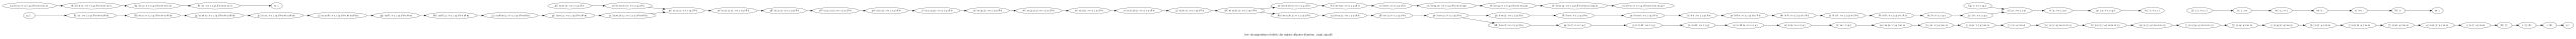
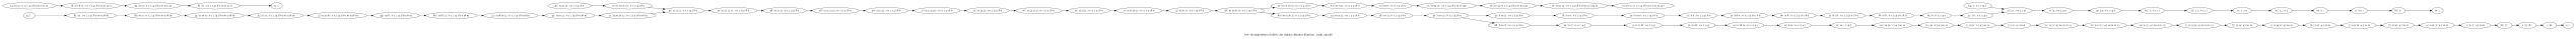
  digraph {
    fontname="Playfair Display"
    label="Tree-decomposition of width 3 for register allocator (function _tcpip_uipcall)"
    rankdir=LR
    node [fontname="Playfair Display"]
    edge [fontname="Playfair Display"]
    n1 [label="0 | : "]
    n2 [label="1 | 38 : "]
    n3 [label="2 | 37 38 : "]
    n4 [label="3 | 31 37 : 4 5 20 21 "]
    n5 [label="78 | 37 : "]
    n6 [label="4 | 31 36 37 : 4 5 20 21 "]
    n7 [label="5 | 31 35 36 : 4 5 20 21 "]
    n8 [label="77 | 31 36 : 4 5 20 21 "]
    n9 [label="6 | 31 34 35 : 4 5 20 21 "]
    n10 [label="76 | 31 35 : 4 5 20 21 "]
    n11 [label="7 | 31 33 34 : 4 5 20 21 22 23 "]
    n12 [label="75 | 31 34 : 4 5 20 21 "]
    n13 [label="8 | 31 32 33 : 4 5 20 21 22 23 "]
    n14 [label="74 | 31 33 : 4 5 20 21 22 23 "]
    n15 [label="9 | 30 31 : 2 3 4 5 20 21 "]
    n16 [label="73 | 31 : 4 5 20 21 "]
    n17 [label="79 | 31 33 : 4 5 20 21 22 23 "]
    n18 [label="10 | 29 30 : 2 3 4 5 20 21 "]
    n19 [label="72 | 30 : 2 3 4 5 20 21 "]
    n20 [label="11 | 6 29 : 0 1 2 3 4 5 "]
    n21 [label="71 | 29 : 2 3 4 5 "]
    n22 [label="12 | 6 28 29 : 0 1 2 3 4 5 "]
    n23 [label="13 | 6 27 28 : 0 1 2 3 4 5 "]
    n24 [label="70 | 6 28 : 0 1 2 3 4 5 "]
    n25 [label="14 | 10 15 27 : 0 1 2 3 4 5 8 9 "]
    n26 [label="58 | 10 27 : 0 1 2 3 4 5 8 9 "]
    n27 [label="40 | 6 10 27 : 0 1 2 3 4 5 8 9 "]
    n28 [label="15 | 15 25 26 27 : 0 1 2 3 4 5 8 9 "]
    n29 [label="52 | 15 26 27 : 0 1 2 3 4 5 8 9 "]
    n30 [label="38 | 10 15 26 27 : 0 1 2 3 4 5 8 9 "]
    n31 [label="16 | 15 24 25 27 : 0 1 2 3 4 5 8 9 "]
    n32 [label="51 | 15 25 27 : 0 1 2 3 4 5 8 9 "]
    n33 [label="17 | 15 23 24 27 : 0 1 2 3 4 5 8 9 "]
    n34 [label="50 | 15 24 27 : 0 1 2 3 4 5 8 9 "]
    n35 [label="18 | 15 22 23 27 : 0 1 2 3 4 5 8 9 "]
    n36 [label="49 | 15 23 27 : 0 1 2 3 4 5 8 9 "]
    n37 [label="19 | 15 21 22 27 : 0 1 2 3 4 5 8 9 "]
    n38 [label="48 | 15 22 27 : 0 1 2 3 4 5 8 9 "]
    n39 [label="20 | 15 20 21 22 : 0 1 2 3 4 5 8 9 "]
    n40 [label="47 | 15 21 22 : 0 1 2 3 4 5 8 9 "]
    n41 [label="21 | 15 19 20 22 : 0 1 2 3 4 5 8 9 18 19 "]
    n42 [label="46 | 15 20 22 : 0 1 2 3 4 5 8 9 "]
    n43 [label="22 | 15 18 19 22 : 0 1 2 3 4 5 8 9 18 19 "]
    n44 [label="45 | 15 19 22 : 0 1 2 3 4 5 8 9 18 19 "]
    n45 [label="23 | 15 17 18 : 0 1 2 3 4 5 8 9 16 17 18 19 "]
    n46 [label="44 | 15 18 : 0 1 2 3 4 5 8 9 18 19 "]
    n47 [label="80 | 15 18 22 : 0 1 2 3 4 5 8 9 18 19 "]
    n48 [label="24 | 15 16 17 : 0 1 2 3 4 5 8 9 16 17 18 19 "]
    n49 [label="43 | 15 17 : 0 1 2 3 4 5 8 9 16 17 18 19 "]
    n50 [label="25 | 10 14 15 : 0 1 2 3 4 5 8 9 10 11 14 15 "]
    n51 [label="56 | 10 14 : 0 1 2 3 4 5 8 9 10 11 14 15 "]
    n52 [label="26 | 10 13 14 : 0 1 2 3 4 5 8 9 10 11 12 13 14 15 "]
    n53 [label="55 | 10 13 : 0 1 2 3 4 5 8 9 10 11 12 13 14 15 "]
    n54 [label="54 | 10 12 : 0 1 2 3 4 5 8 9 10 11 12 13 "]
    n55 [label="28 | 10 11 12 : 0 1 2 3 4 5 8 9 10 11 12 13 "]
    n56 [label="84 | 11 12 : 0 1 2 3 4 5 8 9 10 11 12 13 "]
    n57 [label="85 | 12 : 0 1 2 3 4 5 8 9 10 11 12 13 "]
    n58 [label="29 | 6 9 10 : 0 1 2 3 4 5 8 9 "]
    n59 [label="67 | 6 9 : 0 1 2 3 4 5 8 9 "]
    n60 [label="30 | 6 8 9 : 0 1 2 3 4 5 6 7 8 9 "]
    n61 [label="66 | 6 8 : 0 1 2 3 4 5 6 7 8 9 "]
    n62 [label="31 | 6 7 8 : 0 1 2 3 4 5 6 7 8 9 "]
    n63 [label="86 | 6 8 : 0 1 2 3 4 5 6 7 8 9 "]
    n64 [label="65 | 6 : 0 1 2 3 4 5 "]
    n65 [label="32 | 5 6 : 0 1 2 3 4 5 "]
    n66 [label="33 | 4 5 : 0 1 2 3 4 5 "]
    n67 [label="64 | 5 : 0 1 2 3 4 5 "]
    n68 [label="63 | 4 : 0 1 2 3 4 5 "]
    n69 [label="34 | 3 4 : 0 1 2 3 4 5 "]
    n70 [label="62 | 3 : 0 1 2 3 "]
    n71 [label="35 | 2 3 : 0 1 2 3 "]
    n72 [label="61 | 2 : 0 1 "]
    n73 [label="36 | 1 2 : 0 1 "]
    n74 [label="60 | 1 : "]
    n75 [label="37 | 0 1 : "]
    n76 [label="87 | 1 : "]
    n77 [label="59 | : "]
    n78 [label="39 | 10 15 26 27 : 0 1 2 3 4 5 8 9 "]
    n79 [label="89 | 10 15 26 27 : 0 1 2 3 4 5 8 9 "]
    n80 [label="83 | 10 15 27 : 0 1 2 3 4 5 8 9 "]
    n81 [label="57 | 10 15 : 0 1 2 3 4 5 8 9 "]
    n82 [label="41 | 6 10 27 : 0 1 2 3 4 5 8 9 "]
    n83 [label="88 | 6 10 27 : 0 1 2 3 4 5 8 9 "]
    n84 [label="68 | 6 10 : 0 1 2 3 4 5 8 9 "]
    n85 [label="69 | 6 27 : 0 1 2 3 4 5 "]
    n86 [label="42 | : "]
    n87 [label="82 | 17 : 0 1 2 3 4 5 8 9 16 17 18 19 "]
    n88 [label="81 | 16 17 : 0 1 2 3 4 5 8 9 16 17 18 19 "]
    n89 [label="53 | : "]
    n2 -> n1
    n3 -> n2
    n4 -> n5
    n5 -> n3
    n6 -> n4
    n7 -> n8
    n8 -> n6
    n9 -> n10
    n10 -> n7
    n11 -> n12
    n12 -> n9
    n13 -> n14
    n14 -> n11
    n15 -> n16
    n16 -> n17
    n17 -> n13
    n18 -> n19
    n19 -> n15
    n20 -> n21
    n21 -> n18
    n22 -> n20
    n23 -> n24
    n24 -> n22
    n25 -> n26
    n26 -> n27
    n27 -> n82
    n27 -> n83
    n28 -> n29
    n29 -> n30
    n30 -> n78
    n30 -> n79
    n31 -> n32
    n32 -> n28
    n33 -> n34
    n34 -> n31
    n35 -> n36
    n36 -> n33
    n37 -> n38
    n38 -> n35
    n39 -> n40
    n40 -> n37
    n41 -> n40
    n42 -> n39
    n43 -> n44
    n44 -> n41
    n45 -> n46
    n46 -> n47
    n47 -> n43
    n48 -> n49
    n49 -> n45
    n50 -> n51
    n51 -> n52
    n52 -> n53
    n54 -> n55
    n55 -> n56
    n56 -> n57
    n57 -> n89
    n58 -> n59
    n59 -> n60
    n60 -> n61
    n61 -> n62
    n62 -> n63
    n63 -> n64
    n64 -> n65
    n65 -> n66
    n66 -> n68
    n67 -> n66
    n68 -> n69
    n69 -> n70
+   n70 -> n71
    n71 -> n72
    n72 -> n73
    n73 -> n74
    n74 -> n75
    n75 -> n76
    n76 -> n77
    n78 -> n80
    n79 -> n25
    n80 -> n81
    n81 -> n50
    n82 -> n84
    n83 -> n85
    n84 -> n58
    n85 -> n23
    n86 -> n87
    n87 -> n88
    n88 -> n48
  }
